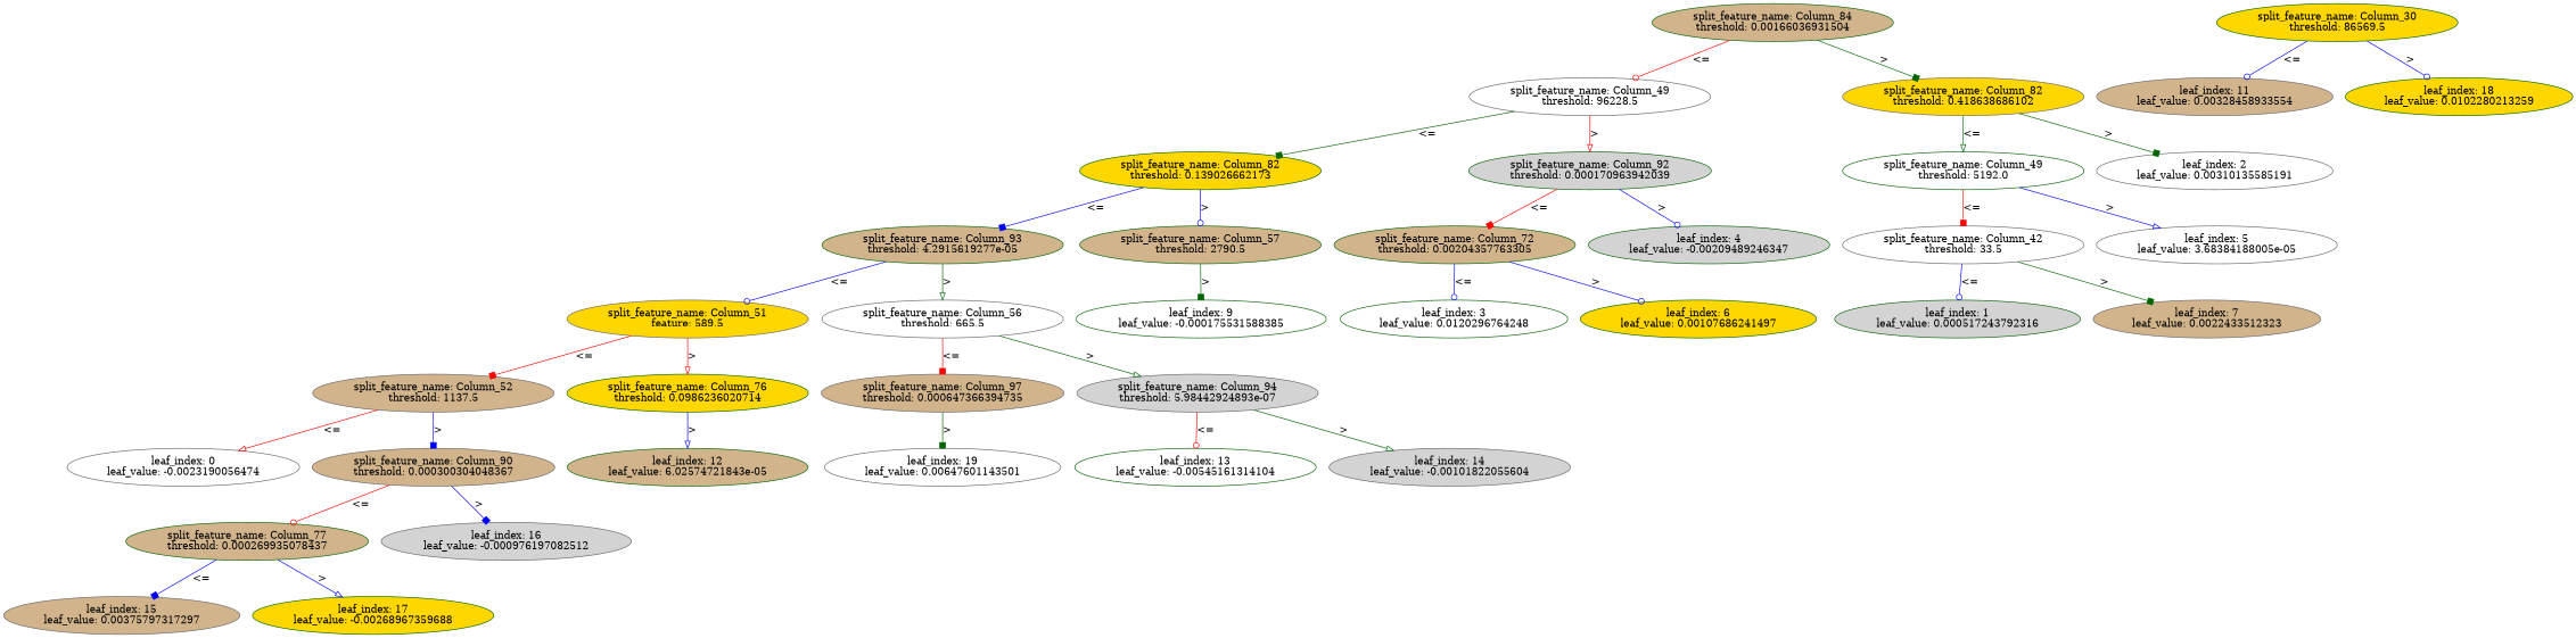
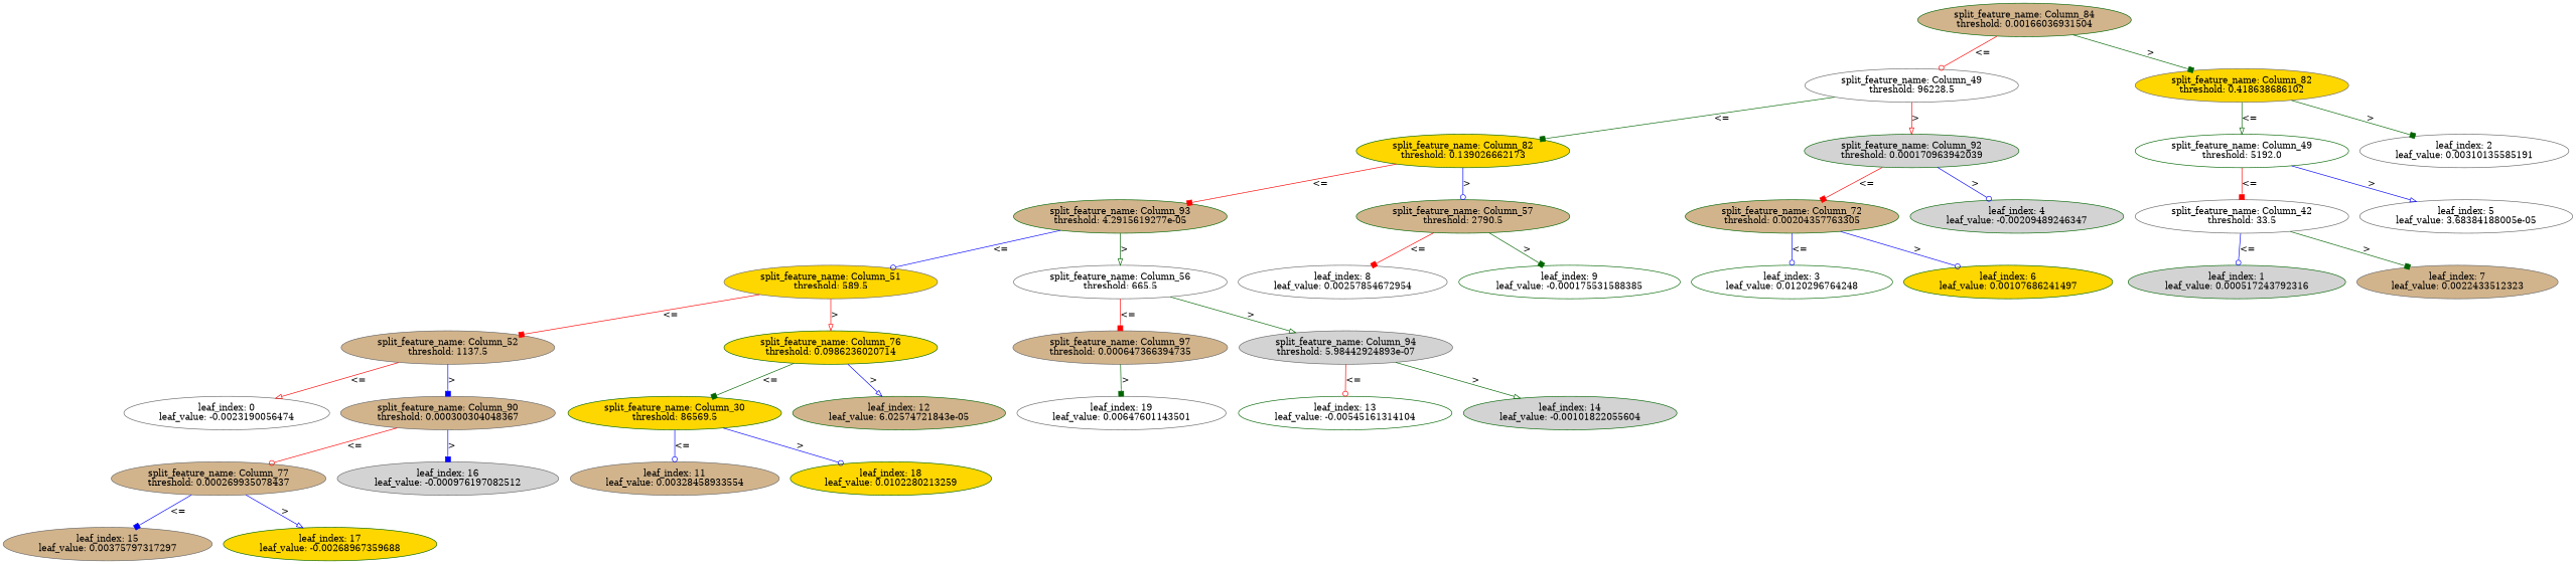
  digraph {
    node [color=gray40 fillcolor=tan style=filled]
    edge [arrowhead=box color=blue]
    n1 [color=darkgreen label="split_feature_name: Column_84\nthreshold: 0.00166036931504"]
    n2 [fillcolor=white label="split_feature_name: Column_49\nthreshold: 96228.5"]
    n3 [fillcolor=gold label="split_feature_name: Column_82\nthreshold: 0.418638686102"]
    n4 [color=darkgreen fillcolor=gold label="split_feature_name: Column_82\nthreshold: 0.139026662173"]
    n5 [color=darkgreen fillcolor=lightgrey label="split_feature_name: Column_92\nthreshold: 0.000170963942039"]
    n6 [color=darkgreen fillcolor=white label="split_feature_name: Column_49\nthreshold: 5192.0"]
    n7 [fillcolor=white label="leaf_index: 2\nleaf_value: 0.00310135585191"]
    n8 [color=darkgreen label="split_feature_name: Column_93\nthreshold: 4.2915619277e-05"]
    n9 [color=darkgreen label="split_feature_name: Column_57\nthreshold: 2790.5"]
    n10 [color=darkgreen label="split_feature_name: Column_72\nthreshold: 0.00204357763305"]
    n11 [color=darkgreen fillcolor=lightgrey label="leaf_index: 4\nleaf_value: -0.00209489246347"]
-   n12 [fillcolor=gold label="split_feature_name: Column_51\nfeature: 589.5"]
+   n12 [fillcolor=gold label="split_feature_name: Column_51\nthreshold: 589.5"]
    n13 [fillcolor=white label="split_feature_name: Column_56\nthreshold: 665.5"]
+   n14 [fillcolor=white label="leaf_index: 8\nleaf_value: 0.00257854672954"]
    n15 [color=darkgreen fillcolor=white label="leaf_index: 9\nleaf_value: -0.000175531588385"]
    n16 [label="split_feature_name: Column_52\nthreshold: 1137.5"]
    n17 [color=darkgreen fillcolor=gold label="split_feature_name: Column_76\nthreshold: 0.0986236020714"]
    n18 [label="split_feature_name: Column_97\nthreshold: 0.000647366394735"]
    n19 [fillcolor=lightgrey label="split_feature_name: Column_94\nthreshold: 5.98442924893e-07"]
    n20 [fillcolor=white label="leaf_index: 0\nleaf_value: -0.0023190056474"]
    n21 [label="split_feature_name: Column_90\nthreshold: 0.000300304048367"]
    n22 [color=darkgreen fillcolor=gold label="split_feature_name: Column_30\nthreshold: 86569.5"]
    n23 [color=darkgreen label="leaf_index: 12\nleaf_value: 6.02574721843e-05"]
-   n24 [color=darkgreen label="split_feature_name: Column_77\nthreshold: 0.000269935078437"]
+   n24 [label="split_feature_name: Column_77\nthreshold: 0.000269935078437"]
    n25 [fillcolor=lightgrey label="leaf_index: 16\nleaf_value: -0.000976197082512"]
    n26 [label="leaf_index: 15\nleaf_value: 0.00375797317297"]
    n27 [color=darkgreen fillcolor=gold label="leaf_index: 17\nleaf_value: -0.00268967359688"]
    n28 [label="leaf_index: 11\nleaf_value: 0.00328458933554"]
    n29 [color=darkgreen fillcolor=gold label="leaf_index: 18\nleaf_value: 0.0102280213259"]
    n30 [fillcolor=white label="leaf_index: 19\nleaf_value: 0.00647601143501"]
    n31 [color=darkgreen fillcolor=white label="leaf_index: 13\nleaf_value: -0.00545161314104"]
-   n32 [fillcolor=lightgrey label="leaf_index: 14\nleaf_value: -0.00101822055604"]
+   n32 [color=darkgreen fillcolor=lightgrey label="leaf_index: 14\nleaf_value: -0.00101822055604"]
    n33 [color=darkgreen fillcolor=white label="leaf_index: 3\nleaf_value: 0.0120296764248"]
    n34 [color=darkgreen fillcolor=gold label="leaf_index: 6\nleaf_value: 0.00107686241497"]
    n35 [fillcolor=white label="split_feature_name: Column_42\nthreshold: 33.5"]
    n36 [fillcolor=white label="leaf_index: 5\nleaf_value: 3.68384188005e-05"]
    n37 [color=darkgreen fillcolor=lightgrey label="leaf_index: 1\nleaf_value: 0.000517243792316"]
    n38 [label="leaf_index: 7\nleaf_value: 0.0022433512323"]
    n1 -> n2 [arrowhead=odot color=red label="<="]
    n1 -> n3 [color=darkgreen label=">"]
    n2 -> n4 [color=darkgreen label="<="]
    n2 -> n5 [arrowhead=onormal color=red label=">"]
    n3 -> n6 [arrowhead=onormal color=darkgreen label="<="]
    n3 -> n7 [color=darkgreen label=">"]
-   n4 -> n8 [label="<="]
+   n4 -> n8 [color=red label="<="]
    n4 -> n9 [arrowhead=odot label=">"]
    n5 -> n10 [color=red label="<="]
    n5 -> n11 [arrowhead=odot label=">"]
    n6 -> n35 [color=red label="<="]
    n6 -> n36 [arrowhead=onormal label=">"]
    n8 -> n12 [arrowhead=odot label="<="]
    n8 -> n13 [arrowhead=onormal color=darkgreen label=">"]
+   n9 -> n14 [color=red label="<="]
    n9 -> n15 [color=darkgreen label=">"]
    n10 -> n33 [arrowhead=odot label="<="]
    n10 -> n34 [arrowhead=odot label=">"]
    n12 -> n16 [color=red label="<="]
    n12 -> n17 [arrowhead=onormal color=red label=">"]
    n13 -> n18 [color=red label="<="]
    n13 -> n19 [arrowhead=onormal color=darkgreen label=">"]
    n16 -> n20 [arrowhead=onormal color=red label="<="]
    n16 -> n21 [label=">"]
+   n17 -> n22 [color=darkgreen label="<="]
    n17 -> n23 [arrowhead=onormal label=">"]
    n18 -> n30 [color=darkgreen label=">"]
    n19 -> n31 [arrowhead=odot color=red label="<="]
    n19 -> n32 [arrowhead=onormal color=darkgreen label=">"]
    n21 -> n24 [arrowhead=odot color=red label="<="]
    n21 -> n25 [label=">"]
    n22 -> n28 [arrowhead=odot label="<="]
    n22 -> n29 [arrowhead=odot label=">"]
    n24 -> n26 [label="<="]
    n24 -> n27 [arrowhead=onormal label=">"]
    n35 -> n37 [arrowhead=odot label="<="]
    n35 -> n38 [color=darkgreen label=">"]
  }
